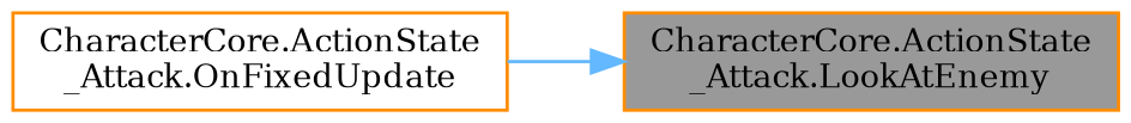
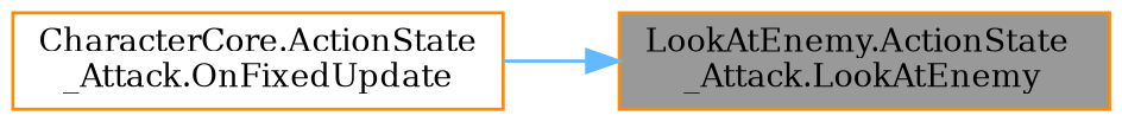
  digraph {
    rankdir=RL
    fontname="DejaVu Serif"
    node [color=darkorange fontname="DejaVu Serif" fontsize=10 shape=box style=filled]
-   n1 [fillcolor=grey60 fontcolor=black height=0.2 label="CharacterCore.ActionState\l_Attack.LookAtEnemy" width=0.4]
+   n1 [fillcolor=grey60 fontcolor=black height=0.2 label="LookAtEnemy.ActionState\l_Attack.LookAtEnemy" width=0.4]
    n2 [fillcolor=white height=0.2 label="CharacterCore.ActionState\l_Attack.OnFixedUpdate" width=0.4]
    n1 -> n2 [color=steelblue1 dir=back fontname="DejaVu Serif" fontsize=10 labelfontname=Helvetica labelfontsize=10 style=solid]
  }
